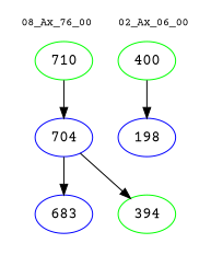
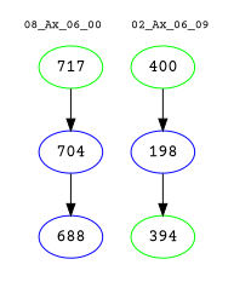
  digraph {
    fontname="Courier Prime"
    node [color=green fontname="Courier Prime"]
    edge [color=black fontname="Courier Prime"]
-   n1 [label=710]
+   n1 [label=717]
    n2 [color=blue label=704]
-   n3 [color=blue label=683]
+   n3 [color=blue label=688]
    n4 [label=400]
    n5 [color=blue label=198]
    n6 [label=394]
    subgraph cluster_1 {
      color=white
      fontsize=10
-     label="08_Ax_76_00"
+     label="08_Ax_06_00"
      n1
      n2
      n3
    }
    subgraph cluster_2 {
      color=white
      fontsize=10
-     label="02_Ax_06_00"
+     label="02_Ax_06_09"
      n4
      n5
      n6
    }
    n1 -> n2
    n2 -> n3
    n4 -> n5
-   n2 -> n6
+   n5 -> n6
  }
